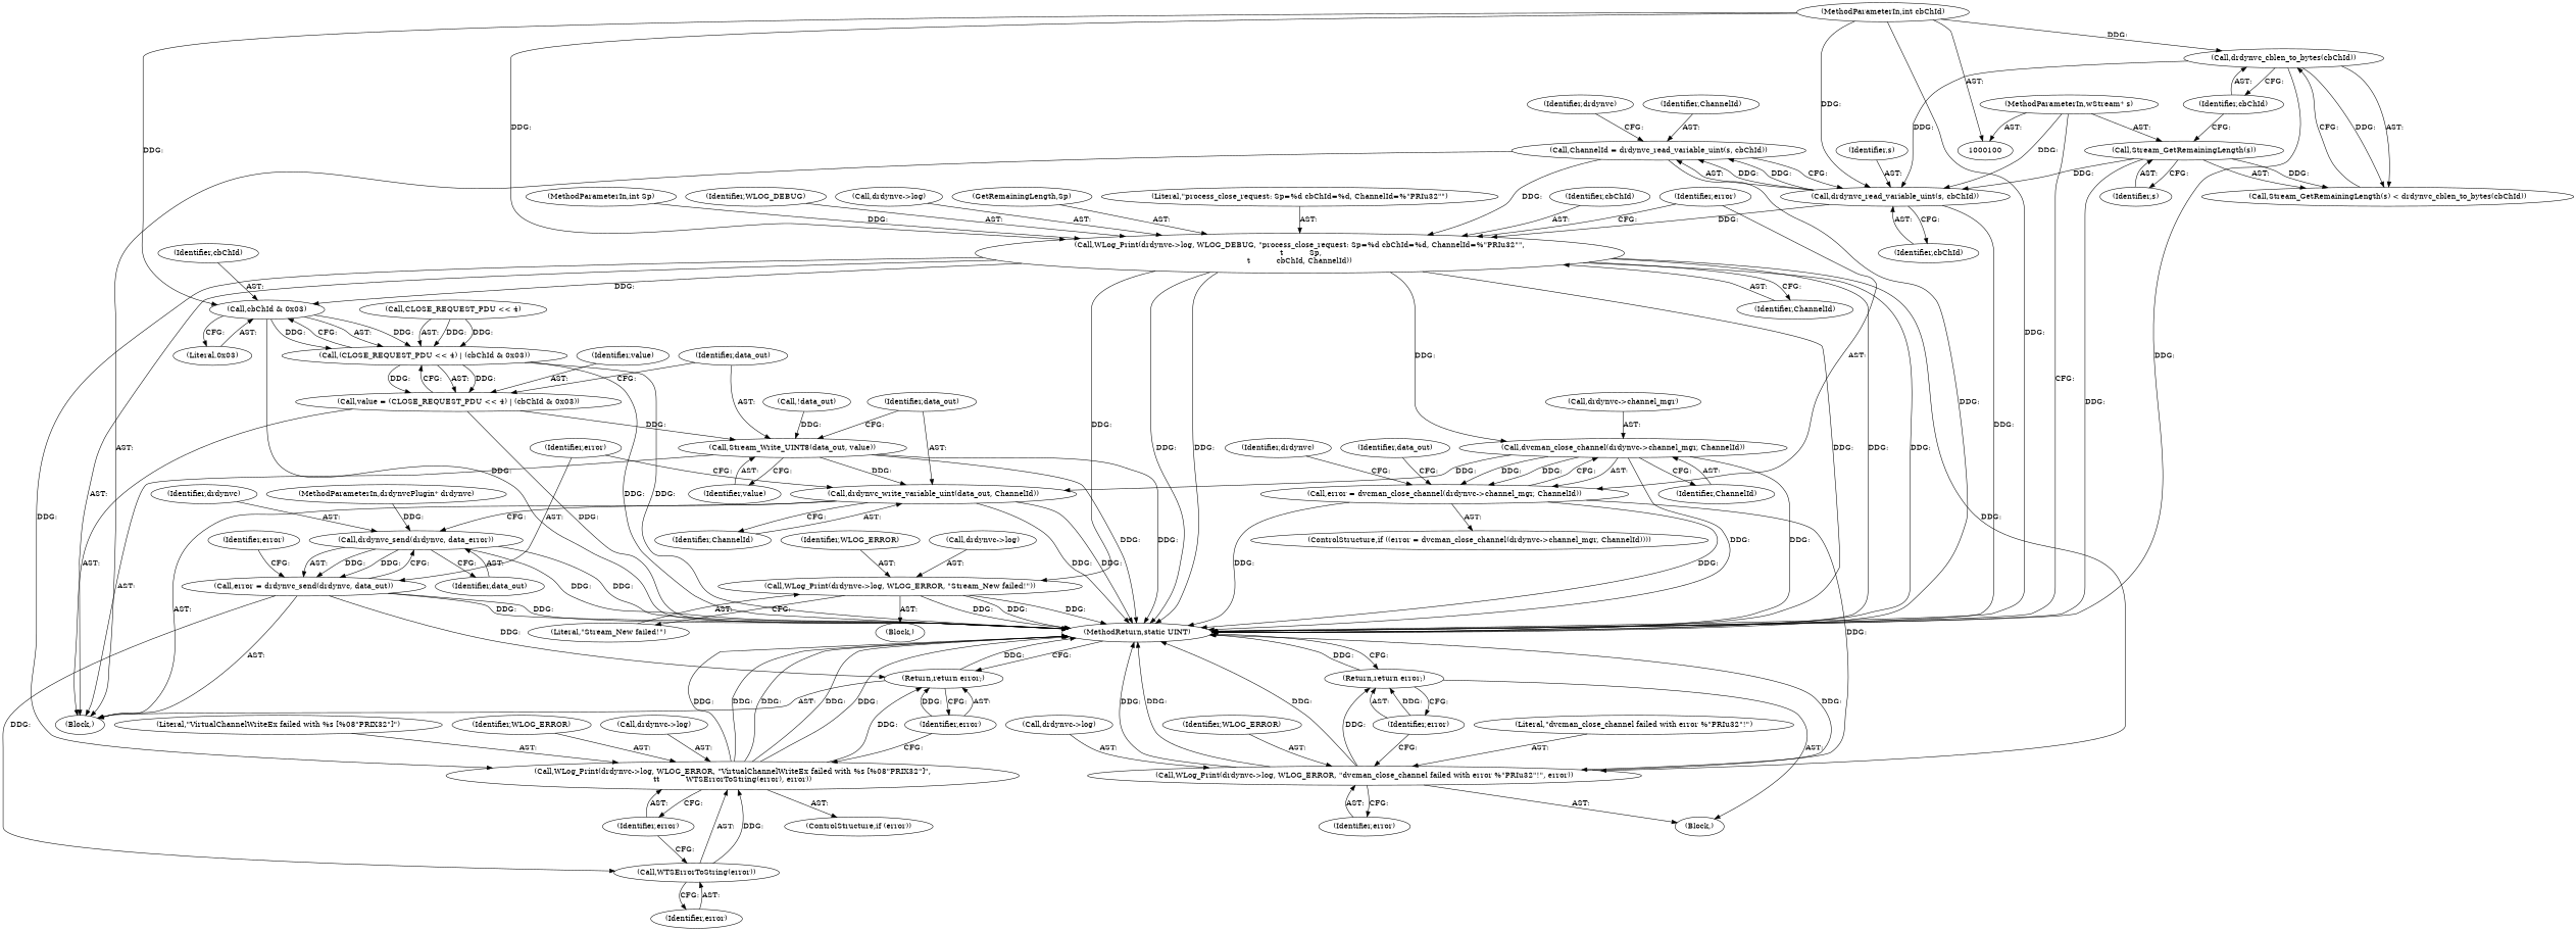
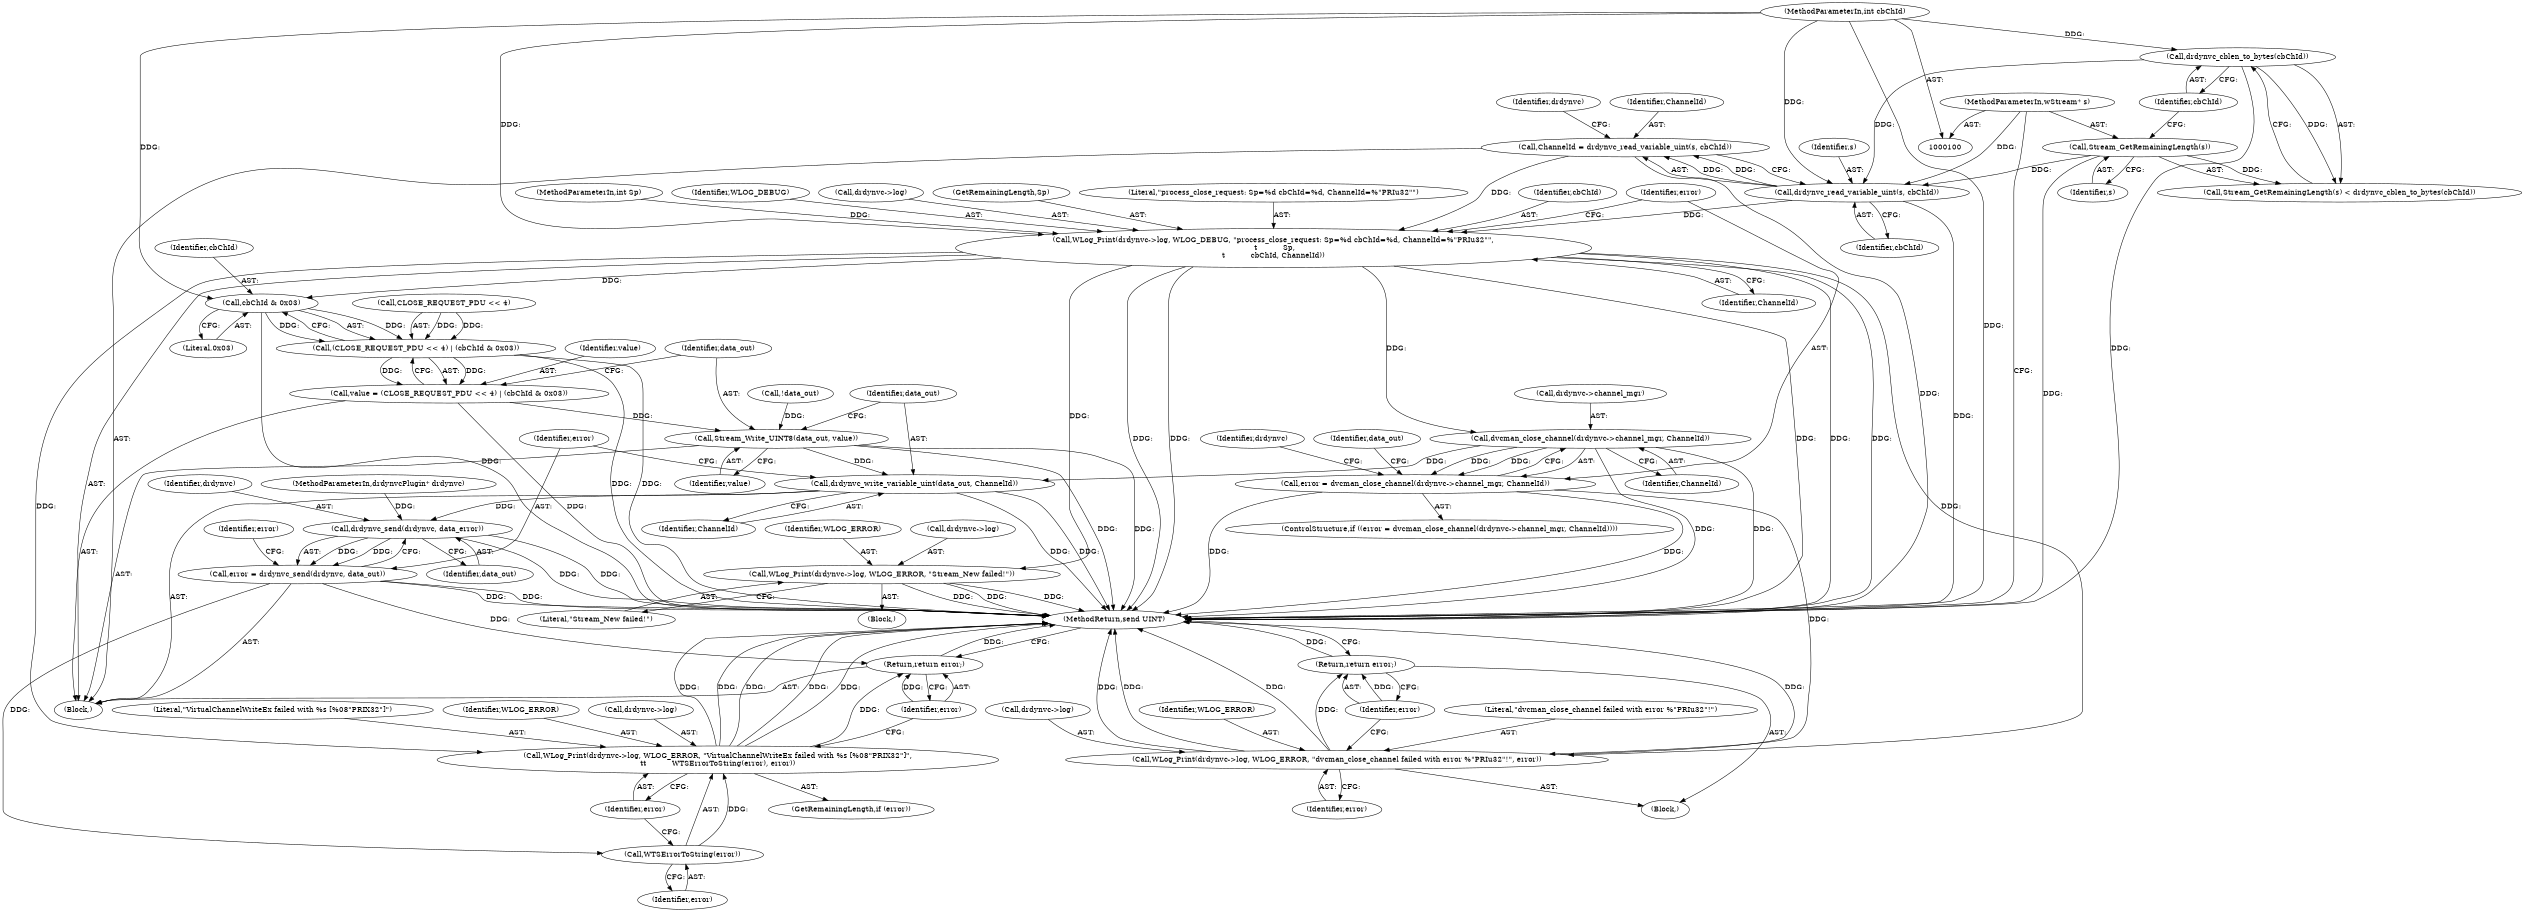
  digraph {
    n1 [label="(Call,ChannelId = drdynvc_read_variable_uint(s, cbChId))"]
    n2 [label="(Call,drdynvc_read_variable_uint(s, cbChId))"]
    n3 [label="(Call,WLog_Print(drdynvc->log, WLOG_DEBUG, \"process_close_request: Sp=%d cbChId=%d, ChannelId=%\"PRIu32\"\",\n \t           Sp,\n\t           cbChId, ChannelId))"]
-   n4 [label="(MethodReturn,static UINT)"]
+   n4 [label="(MethodReturn,send UINT)"]
    n5 [label="(Block,)"]
    n6 [label="(Identifier,cbChId)"]
    n7 [label="(Call,cbChId & 0x03)"]
    n8 [label="(Call,dvcman_close_channel(drdynvc->channel_mgr, ChannelId))"]
    n9 [label="(Call,WLog_Print(drdynvc->log, WLOG_ERROR, \"dvcman_close_channel failed with error %\"PRIu32\"!\", error))"]
    n10 [label="(Call,WLog_Print(drdynvc->log, WLOG_ERROR, \"VirtualChannelWriteEx failed with %s [%08\"PRIX32\"]\",\n\t\t           WTSErrorToString(error), error))"]
    n11 [label="(Call,WLog_Print(drdynvc->log, WLOG_ERROR, \"Stream_New failed!\"))"]
    n12 [label="(Identifier,ChannelId)"]
    n13 [label="(Return,return error;)"]
    n14 [label="(Return,return error;)"]
    n15 [label="(Call,Stream_GetRemainingLength(s))"]
    n16 [label="(Call,Stream_GetRemainingLength(s) < drdynvc_cblen_to_bytes(cbChId))"]
    n17 [label="(Identifier,s)"]
    n18 [label="(Call,drdynvc_cblen_to_bytes(cbChId))"]
    n19 [label="(MethodParameterIn,wStream* s)"]
    1000100
    n21 [label="(Identifier,cbChId)"]
    n22 [label="(MethodParameterIn,int cbChId)"]
    n23 [label="(Call,(CLOSE_REQUEST_PDU << 4) | (cbChId & 0x03))"]
    n24 [label="(Literal,0x03)"]
    n25 [label="(Call,error = dvcman_close_channel(drdynvc->channel_mgr, ChannelId))"]
    n26 [label="(Call,drdynvc_write_variable_uint(data_out, ChannelId))"]
    n27 [label="(Identifier,ChannelId)"]
    n28 [label="(Block,)"]
    n29 [label="(Identifier,error)"]
    n30 [label="(Identifier,error)"]
-   n31 [label="(ControlStructure,if (error))"]
+   n31 [label="(GetRemainingLength,if (error))"]
    n32 [label="(Block,)"]
    n33 [label="(Literal,\"Stream_New failed!\")"]
    n34 [label="(ControlStructure,if ((error = dvcman_close_channel(drdynvc->channel_mgr, ChannelId))))"]
    n35 [label="(Call,drdynvc_send(drdynvc, data_error))"]
    n36 [label="(Identifier,ChannelId)"]
    n37 [label="(Identifier,error)"]
    n38 [label="(Call,error = drdynvc_send(drdynvc, data_out))"]
    n39 [label="(Identifier,data_out)"]
    n40 [label="(Call,WTSErrorToString(error))"]
    n41 [label="(Identifier,error)"]
    n42 [label="(Identifier,error)"]
    n43 [label="(Call,value = (CLOSE_REQUEST_PDU << 4) | (cbChId & 0x03))"]
    n44 [label="(Call,Stream_Write_UINT8(data_out, value))"]
    n45 [label="(Identifier,value)"]
    n46 [label="(Identifier,cbChId)"]
    n47 [label="(Call,drdynvc->log)"]
    n48 [label="(Identifier,drdynvc)"]
    n49 [label="(MethodParameterIn,int Sp)"]
    n50 [label="(Identifier,WLOG_ERROR)"]
    n51 [label="(MethodParameterIn,drdynvcPlugin* drdynvc)"]
    n52 [label="(Identifier,data_out)"]
    n53 [label="(Identifier,WLOG_ERROR)"]
    n54 [label="(Call,CLOSE_REQUEST_PDU << 4)"]
    n55 [label="(Call,drdynvc->channel_mgr)"]
    n56 [label="(Identifier,data_out)"]
    n57 [label="(Literal,\"VirtualChannelWriteEx failed with %s [%08\"PRIX32\"]\")"]
    n58 [label="(Identifier,WLOG_DEBUG)"]
    n59 [label="(Identifier,ChannelId)"]
    n60 [label="(Identifier,cbChId)"]
    n61 [label="(Call,drdynvc->log)"]
    n62 [label="(Identifier,WLOG_ERROR)"]
    n63 [label="(GetRemainingLength,Sp)"]
    n64 [label="(Call,drdynvc->log)"]
    n65 [label="(Identifier,value)"]
    n66 [label="(Call,!data_out)"]
    n67 [label="(Literal,\"process_close_request: Sp=%d cbChId=%d, ChannelId=%\"PRIu32\"\")"]
    n68 [label="(Identifier,error)"]
    n69 [label="(Identifier,drdynvc)"]
    n70 [label="(Identifier,error)"]
    n71 [label="(Identifier,data_out)"]
    n72 [label="(Identifier,drdynvc)"]
    n73 [label="(Call,drdynvc->log)"]
    n74 [label="(Literal,\"dvcman_close_channel failed with error %\"PRIu32\"!\")"]
    n75 [label="(Identifier,s)"]
    n76 [label="(Identifier,error)"]
    n1 -> n2 [label="CFG: "]
    n1 -> n3 [label="DDG: "]
    n1 -> n4 [label="DDG: "]
    n1 -> n5 [label="AST: "]
    n2 -> n1 [label="AST: "]
    n2 -> n1 [label="DDG: "]
    n2 -> n1 [label="DDG: "]
    n2 -> n3 [label="DDG: "]
    n2 -> n4 [label="DDG: "]
    n2 -> n6 [label="CFG: "]
    n3 -> n4 [label="DDG: "]
    n3 -> n4 [label="DDG: "]
    n3 -> n4 [label="DDG: "]
    n3 -> n4 [label="DDG: "]
    n3 -> n4 [label="DDG: "]
    n3 -> n5 [label="AST: "]
    n3 -> n7 [label="DDG: "]
    n3 -> n8 [label="DDG: "]
    n3 -> n9 [label="DDG: "]
    n3 -> n10 [label="DDG: "]
    n3 -> n11 [label="DDG: "]
    n3 -> n12 [label="CFG: "]
    n4 -> n13 [label="CFG: "]
    n4 -> n14 [label="CFG: "]
    n6 -> n2 [label="AST: "]
    n7 -> n4 [label="DDG: "]
    n7 -> n23 [label="AST: "]
    n7 -> n23 [label="DDG: "]
    n7 -> n23 [label="DDG: "]
    n7 -> n24 [label="CFG: "]
    n8 -> n4 [label="DDG: "]
    n8 -> n4 [label="DDG: "]
    n8 -> n25 [label="AST: "]
    n8 -> n25 [label="DDG: "]
    n8 -> n25 [label="DDG: "]
    n8 -> n26 [label="DDG: "]
    n8 -> n27 [label="CFG: "]
    n9 -> n4 [label="DDG: "]
    n9 -> n4 [label="DDG: "]
    n9 -> n4 [label="DDG: "]
    n9 -> n4 [label="DDG: "]
    n9 -> n13 [label="DDG: "]
    n9 -> n28 [label="AST: "]
    n9 -> n29 [label="CFG: "]
    n10 -> n4 [label="DDG: "]
    n10 -> n4 [label="DDG: "]
    n10 -> n4 [label="DDG: "]
    n10 -> n4 [label="DDG: "]
    n10 -> n4 [label="DDG: "]
    n10 -> n14 [label="DDG: "]
    n10 -> n30 [label="CFG: "]
    n10 -> n31 [label="AST: "]
    n11 -> n4 [label="DDG: "]
    n11 -> n4 [label="DDG: "]
    n11 -> n4 [label="DDG: "]
    n11 -> n32 [label="AST: "]
    n11 -> n33 [label="CFG: "]
    n12 -> n3 [label="AST: "]
    n13 -> n4 [label="DDG: "]
    n13 -> n28 [label="AST: "]
    n13 -> n37 [label="CFG: "]
    n14 -> n4 [label="DDG: "]
    n14 -> n5 [label="AST: "]
    n14 -> n42 [label="CFG: "]
    n15 -> n2 [label="DDG: "]
    n15 -> n4 [label="DDG: "]
    n15 -> n16 [label="AST: "]
    n15 -> n16 [label="DDG: "]
    n15 -> n17 [label="CFG: "]
    n16 -> n18 [label="CFG: "]
    n17 -> n15 [label="AST: "]
    n18 -> n2 [label="DDG: "]
    n18 -> n4 [label="DDG: "]
    n18 -> n16 [label="AST: "]
    n18 -> n16 [label="DDG: "]
    n18 -> n21 [label="CFG: "]
    n19 -> n2 [label="DDG: "]
    n19 -> n4 [label="CFG: "]
    n19 -> n15 [label="AST: "]
    n19 -> 1000100 [label="AST: "]
    n21 -> n15 [label="CFG: "]
    n21 -> n18 [label="AST: "]
    n22 -> n2 [label="DDG: "]
    n22 -> n3 [label="DDG: "]
    n22 -> n4 [label="DDG: "]
    n22 -> n7 [label="DDG: "]
    n22 -> n18 [label="DDG: "]
    n22 -> 1000100 [label="AST: "]
    n23 -> n4 [label="DDG: "]
    n23 -> n4 [label="DDG: "]
    n23 -> n7 [label="CFG: "]
    n23 -> n43 [label="AST: "]
    n23 -> n43 [label="DDG: "]
    n23 -> n43 [label="DDG: "]
    n24 -> n7 [label="AST: "]
    n25 -> n4 [label="DDG: "]
    n25 -> n4 [label="DDG: "]
    n25 -> n8 [label="CFG: "]
    n25 -> n9 [label="DDG: "]
    n25 -> n34 [label="AST: "]
    n26 -> n4 [label="DDG: "]
    n26 -> n4 [label="DDG: "]
    n26 -> n5 [label="AST: "]
-   n26 -> n35 [label="CFG: "]
+   n26 -> n35 [label="DDG: "]
    n26 -> n36 [label="CFG: "]
    n27 -> n8 [label="AST: "]
    n29 -> n9 [label="AST: "]
    n30 -> n10 [label="AST: "]
    n30 -> n40 [label="CFG: "]
    n33 -> n11 [label="AST: "]
    n35 -> n4 [label="DDG: "]
    n35 -> n4 [label="DDG: "]
    n35 -> n38 [label="AST: "]
    n35 -> n38 [label="DDG: "]
    n35 -> n38 [label="DDG: "]
    n35 -> n39 [label="CFG: "]
    n36 -> n26 [label="AST: "]
    n37 -> n9 [label="CFG: "]
    n37 -> n13 [label="AST: "]
    n37 -> n13 [label="DDG: "]
    n38 -> n4 [label="DDG: "]
    n38 -> n4 [label="DDG: "]
    n38 -> n5 [label="AST: "]
    n38 -> n14 [label="DDG: "]
    n38 -> n35 [label="CFG: "]
    n38 -> n40 [label="DDG: "]
    n39 -> n35 [label="AST: "]
    n40 -> n10 [label="AST: "]
    n40 -> n10 [label="DDG: "]
    n40 -> n41 [label="CFG: "]
    n41 -> n40 [label="AST: "]
    n42 -> n10 [label="CFG: "]
    n42 -> n14 [label="AST: "]
    n42 -> n14 [label="DDG: "]
    n43 -> n4 [label="DDG: "]
    n43 -> n5 [label="AST: "]
    n43 -> n23 [label="CFG: "]
    n43 -> n44 [label="DDG: "]
    n44 -> n4 [label="DDG: "]
    n44 -> n4 [label="DDG: "]
    n44 -> n5 [label="AST: "]
    n44 -> n26 [label="DDG: "]
    n44 -> n45 [label="CFG: "]
    n45 -> n44 [label="AST: "]
    n46 -> n3 [label="AST: "]
    n47 -> n9 [label="AST: "]
    n48 -> n1 [label="CFG: "]
    n49 -> n3 [label="DDG: "]
    n50 -> n9 [label="AST: "]
    n51 -> n35 [label="DDG: "]
    n52 -> n25 [label="CFG: "]
    n53 -> n11 [label="AST: "]
    n54 -> n23 [label="AST: "]
    n54 -> n23 [label="DDG: "]
    n54 -> n23 [label="DDG: "]
    n55 -> n8 [label="AST: "]
    n56 -> n26 [label="AST: "]
    n56 -> n44 [label="CFG: "]
    n57 -> n10 [label="AST: "]
    n58 -> n3 [label="AST: "]
    n59 -> n1 [label="AST: "]
    n60 -> n7 [label="AST: "]
    n61 -> n3 [label="AST: "]
    n62 -> n10 [label="AST: "]
    n63 -> n3 [label="AST: "]
    n64 -> n10 [label="AST: "]
    n65 -> n43 [label="AST: "]
    n66 -> n44 [label="DDG: "]
    n67 -> n3 [label="AST: "]
    n68 -> n26 [label="CFG: "]
    n68 -> n38 [label="AST: "]
    n69 -> n35 [label="AST: "]
    n70 -> n3 [label="CFG: "]
    n70 -> n25 [label="AST: "]
    n71 -> n43 [label="CFG: "]
    n71 -> n44 [label="AST: "]
    n72 -> n25 [label="CFG: "]
    n73 -> n11 [label="AST: "]
    n74 -> n9 [label="AST: "]
    n75 -> n2 [label="AST: "]
    n76 -> n38 [label="CFG: "]
  }
